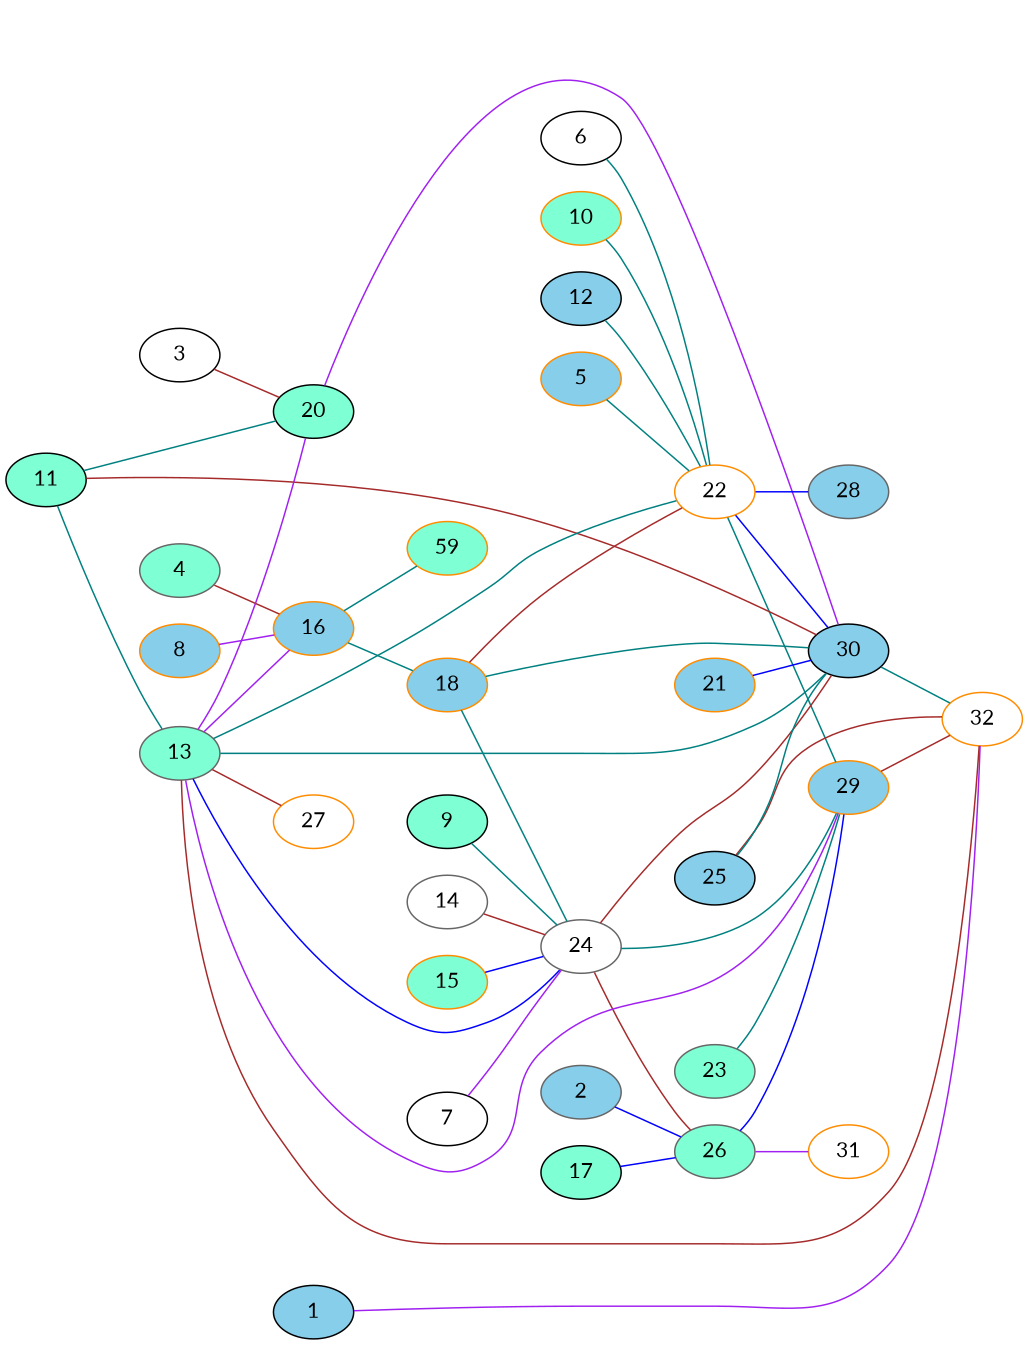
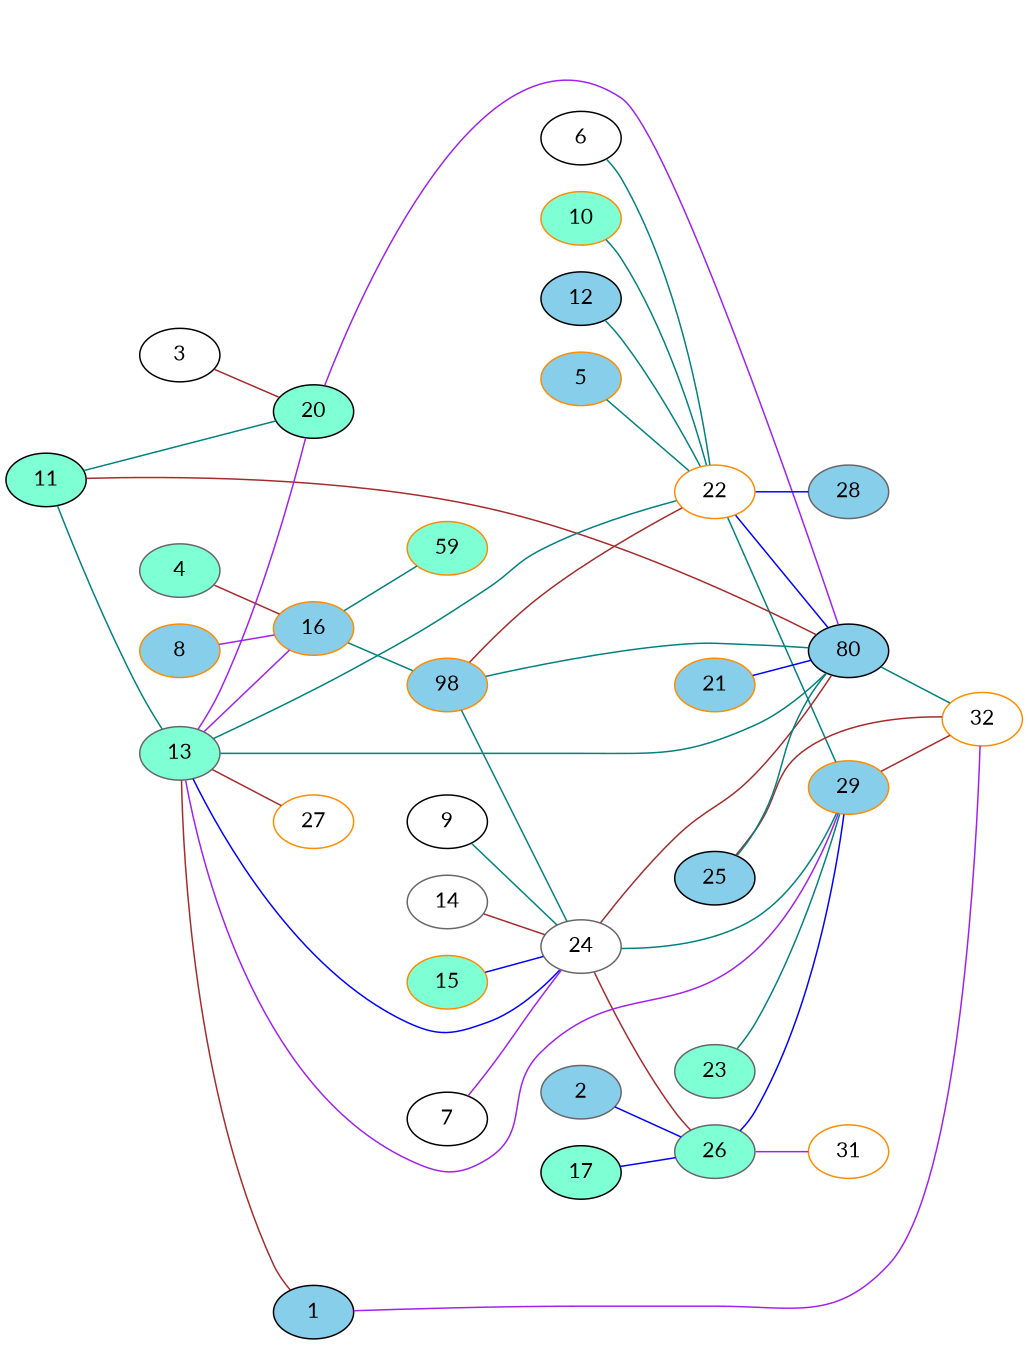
  graph {
    fontname=Lato
    rankdir=LR
    node [color=darkorange fillcolor=skyblue fontname=Lato style=filled]
    edge [color=teal fontname=Lato weight=1.0]
    1 [color=black]
    32 [fillcolor=white]
    2 [color=gray40]
    26 [color=gray40 fillcolor=aquamarine]
    29
    31 [fillcolor=white]
    3 [color=black fillcolor=white]
    20 [color=black fillcolor=aquamarine]
-   30 [color=black]
+   30 [color=black label=80]
    4 [color=gray40 fillcolor=aquamarine]
    16
-   18
+   18 [label=98]
    n13 [fillcolor=aquamarine label=59]
    22 [fillcolor=white]
    5
    28 [color=gray40]
    6 [color=black fillcolor=white]
    7 [color=black fillcolor=white]
    24 [color=gray40 fillcolor=white]
    8
-   9 [color=black fillcolor=aquamarine]
+   9 [color=black fillcolor=white]
    10 [fillcolor=aquamarine]
    11 [color=black fillcolor=aquamarine]
    13 [color=gray40 fillcolor=aquamarine]
    27 [fillcolor=white]
    12 [color=black]
    14 [color=gray40 fillcolor=white]
    15 [fillcolor=aquamarine]
    17 [color=black fillcolor=aquamarine]
    21
    23 [color=gray40 fillcolor=aquamarine]
    25 [color=black]
    1 -- 32 [color=purple]
    2 -- 26 [color=blue]
    26 -- 29 [color=blue]
    26 -- 31 [color=purple]
    29 -- 32 [color=brown weight=2.0]
    3 -- 20 [color=brown]
    20 -- 30 [color=purple]
    30 -- 32 [weight=4.0]
    4 -- 16 [color=brown]
    16 -- 18 [weight=4.0]
    16 -- n13
    18 -- 30 [weight=2.0]
    18 -- 22 [color=brown]
    18 -- 24
    22 -- 29 [weight=7.0]
    22 -- 30 [color=blue]
    22 -- 28 [color=blue]
    5 -- 22
    6 -- 22
    7 -- 24 [color=purple]
    24 -- 26 [color=brown weight=3.0]
    24 -- 29 [weight=3.0]
    24 -- 30 [color=brown]
    8 -- 16 [color=purple]
    9 -- 24
    10 -- 22
    11 -- 20 [weight=2.0]
    11 -- 30 [color=brown weight=4.0]
    11 -- 13 [weight=2.0]
-   13 -- 32 [color=brown]
+   13 -- 1 [color=brown]
    13 -- 29 [color=purple]
    13 -- 20 [color=purple]
    13 -- 30
    13 -- 16 [color=purple]
    13 -- 22
    13 -- 24 [color=blue]
    13 -- 27 [color=brown]
    12 -- 22
    14 -- 24 [color=brown]
    15 -- 24 [color=blue]
    17 -- 26 [color=blue]
    21 -- 30 [color=blue]
    23 -- 29
    25 -- 32 [color=brown weight=2.0]
    25 -- 30 [weight=2.0]
  }
